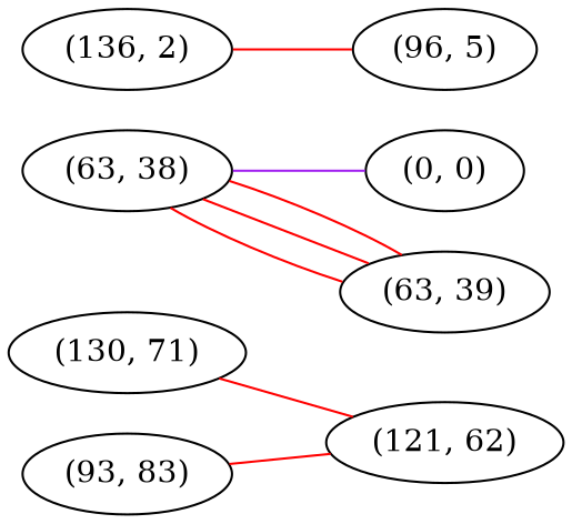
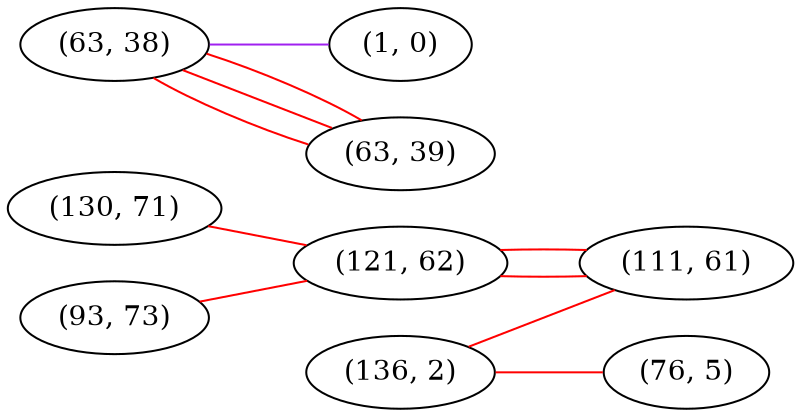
  graph {
    rankdir=LR
    edge [color=red weight=1]
    n1 [label="(121, 62)"]
    "(130, 71)"
+   "(111, 61)"
    "(63, 38)"
-   "(0, 0)"
+   "(0, 0)" [label="(1, 0)"]
    "(63, 39)"
    "(136, 2)"
-   "(96, 5)"
-   "(93, 83)"
+   "(96, 5)" [label="(76, 5)"]
+   "(93, 83)" [label="(93, 73)"]
+   n1 -- "(111, 61)"
+   n1 -- "(111, 61)"
    "(130, 71)" -- n1
    "(63, 38)" -- "(0, 0)" [color=purple weight=4]
    "(63, 38)" -- "(63, 39)"
    "(63, 38)" -- "(63, 39)"
    "(63, 38)" -- "(63, 39)"
+   "(136, 2)" -- "(111, 61)"
    "(136, 2)" -- "(96, 5)"
    "(93, 83)" -- n1
  }
